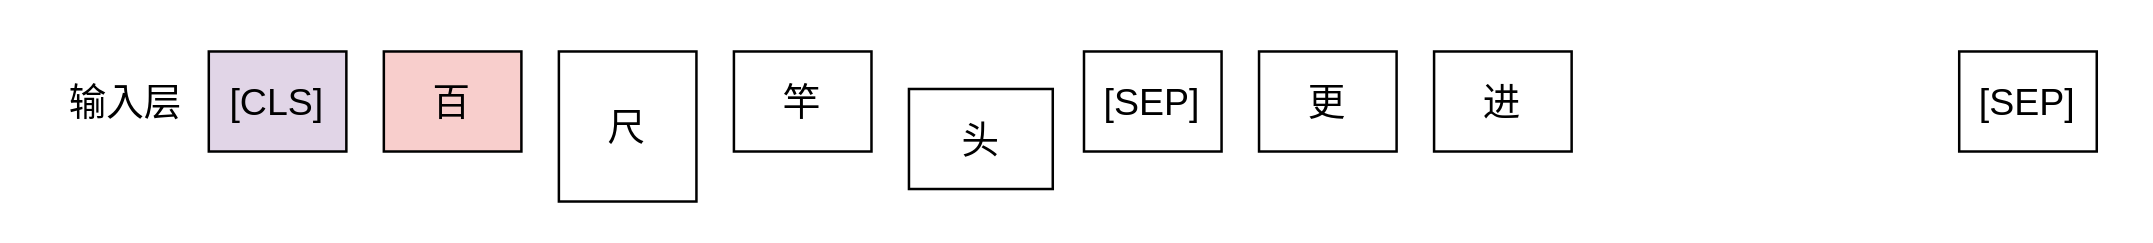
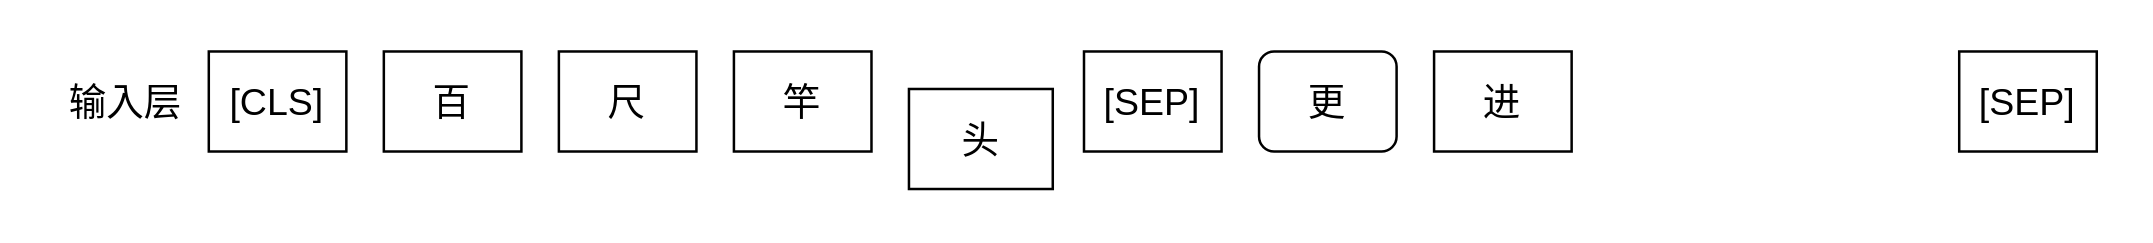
  <mxCell id="0" />
  <mxCell id="1" parent="0" />
- <mxCell id="2" value="[CLS]" style="rounded=0;whiteSpace=wrap;html=1;fontSize=15;fillColor=#e1d5e7;" vertex="1" parent="1"><mxGeometry x="83" y="20" width="55.01" height="40" as="geometry" /></mxCell>
- <mxCell id="3" value="百" style="rounded=0;whiteSpace=wrap;html=1;fontSize=15;fillColor=#f8cecc;" vertex="1" parent="1"><mxGeometry x="153" y="20" width="55.01" height="40" as="geometry" /></mxCell>
+ <mxCell id="2" value="[CLS]" style="rounded=0;whiteSpace=wrap;html=1;fontSize=15;" vertex="1" parent="1"><mxGeometry x="83" y="20" width="55.01" height="40" as="geometry" /></mxCell>
+ <mxCell id="3" value="百" style="rounded=0;whiteSpace=wrap;html=1;fontSize=15;" vertex="1" parent="1"><mxGeometry x="153" y="20" width="55.01" height="40" as="geometry" /></mxCell>
  <mxCell id="4" value="竿" style="rounded=0;whiteSpace=wrap;html=1;fontSize=15;" vertex="1" parent="1"><mxGeometry x="293" y="20" width="55.01" height="40" as="geometry" /></mxCell>
  <mxCell id="5" value="头" style="rounded=0;whiteSpace=wrap;html=1;fontSize=15;" vertex="1" parent="1"><mxGeometry x="363" y="35" width="57.51" height="40" as="geometry" /></mxCell>
  <mxCell id="6" value="[SEP]" style="rounded=0;whiteSpace=wrap;html=1;fontSize=15;" vertex="1" parent="1"><mxGeometry x="433" y="20" width="55.01" height="40" as="geometry" /></mxCell>
  <mxCell id="7" value="进" style="rounded=0;whiteSpace=wrap;html=1;fontSize=15;" vertex="1" parent="1"><mxGeometry x="573" y="20" width="55.01" height="40" as="geometry" /></mxCell>
- <mxCell id="8" value="尺" style="rounded=0;whiteSpace=wrap;html=1;fillColor=default;strokeColor=default;fontSize=15;" vertex="1" parent="1"><mxGeometry x="223" y="20" width="55.01" height="60" as="geometry" /></mxCell>
- <mxCell id="9" value="更" style="rounded=0;whiteSpace=wrap;html=1;fillColor=default;strokeColor=default;fontSize=15;" vertex="1" parent="1"><mxGeometry x="503" y="20" width="55.01" height="40" as="geometry" /></mxCell>
+ <mxCell id="8" value="尺" style="rounded=0;whiteSpace=wrap;html=1;fillColor=default;strokeColor=default;fontSize=15;" vertex="1" parent="1"><mxGeometry x="223" y="20" width="55.01" height="40" as="geometry" /></mxCell>
+ <mxCell id="9" value="更" style="whiteSpace=wrap;html=1;fillColor=default;strokeColor=default;fontSize=15;rounded=1;" vertex="1" parent="1"><mxGeometry x="503" y="20" width="55.01" height="40" as="geometry" /></mxCell>
  <mxCell id="10" value="输入层" style="text;html=1;align=center;verticalAlign=middle;whiteSpace=wrap;rounded=0;fontSize=15;" vertex="1" parent="1"><mxGeometry x="20" y="25" width="60" height="30" as="geometry" /></mxCell>
  <mxCell id="11" value="[SEP]" style="rounded=0;whiteSpace=wrap;html=1;fontSize=15;" vertex="1" parent="1"><mxGeometry x="783" y="20" width="55.01" height="40" as="geometry" /></mxCell>
